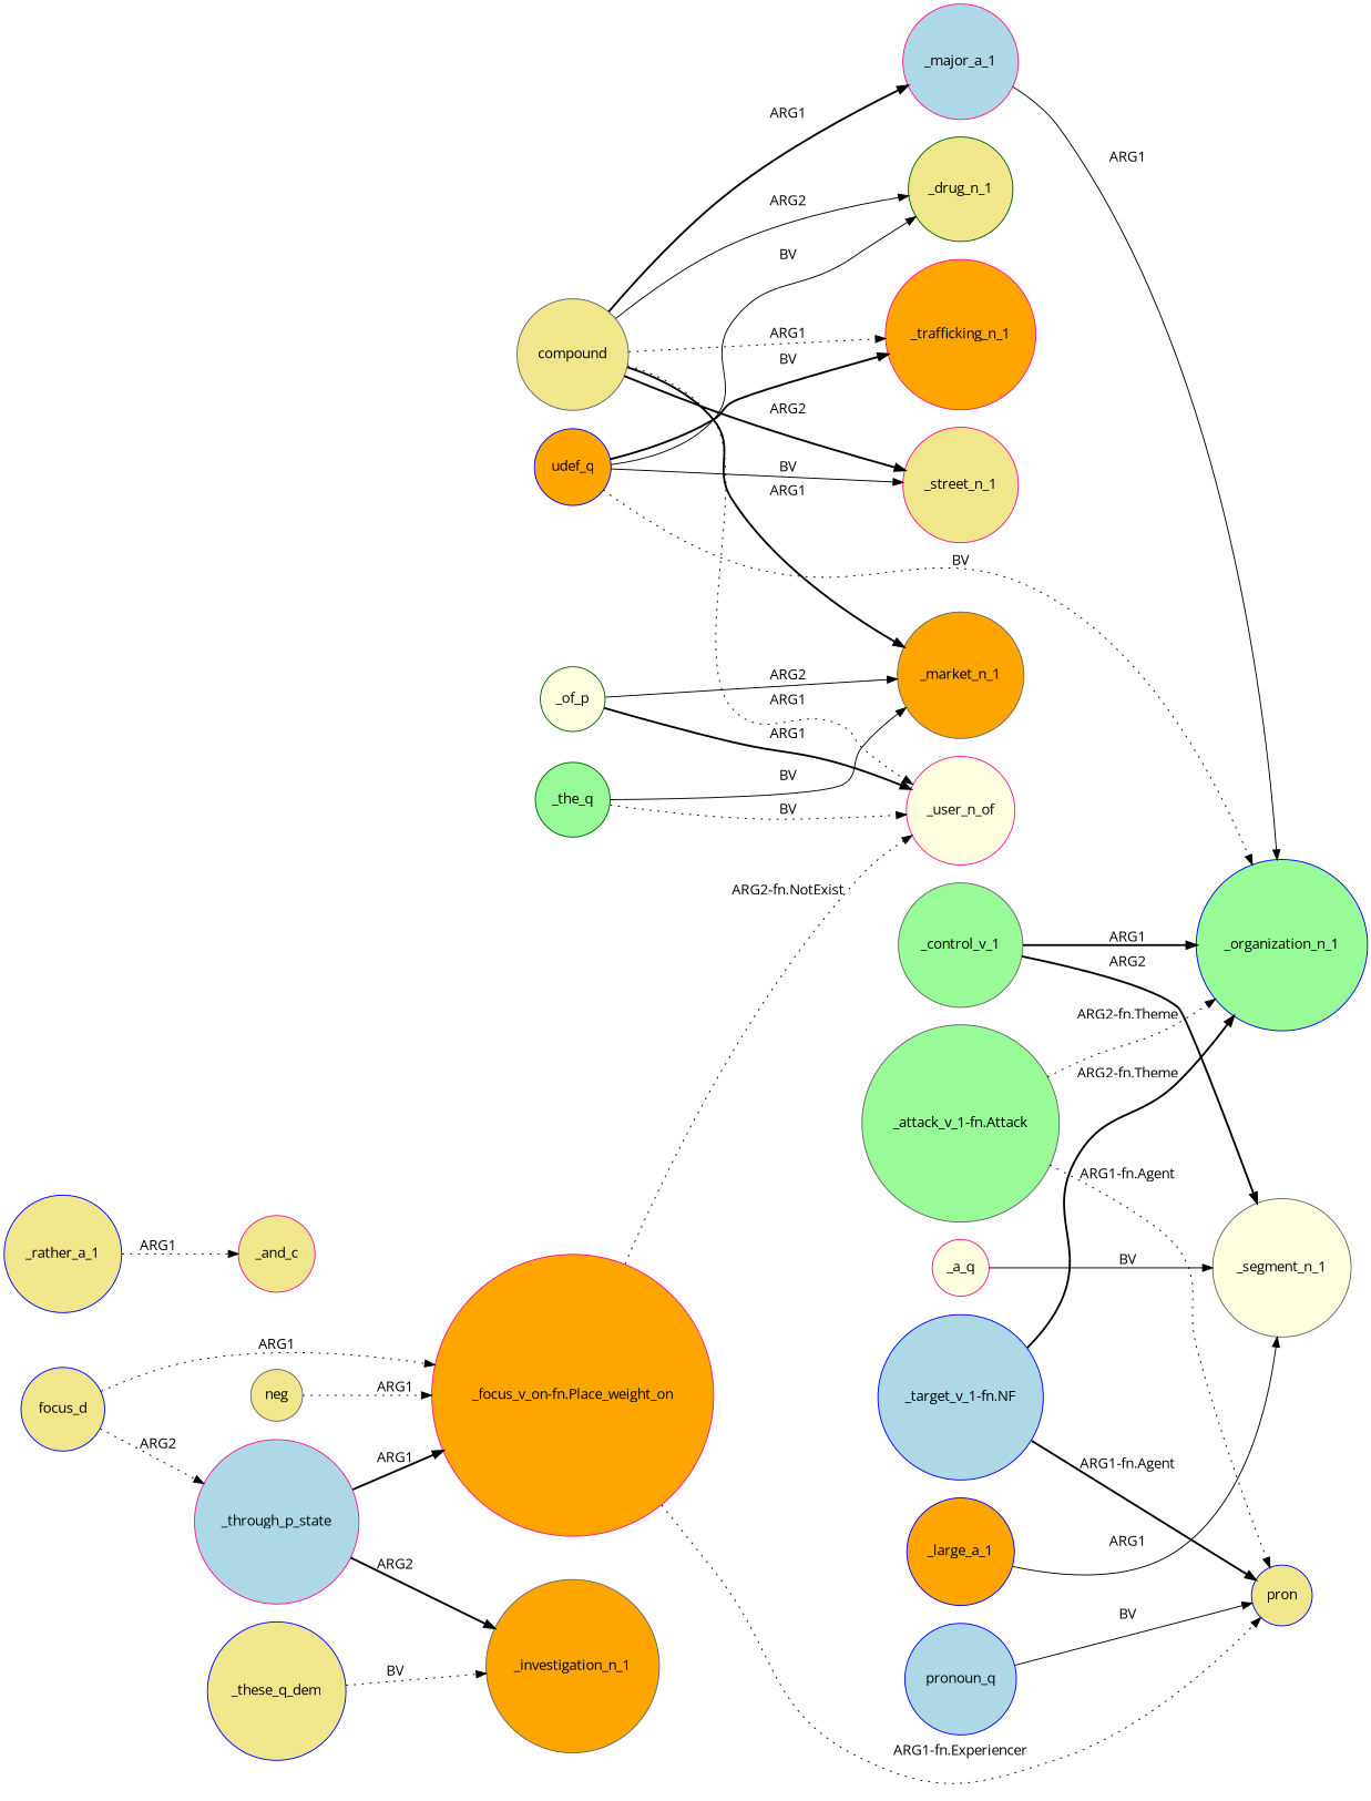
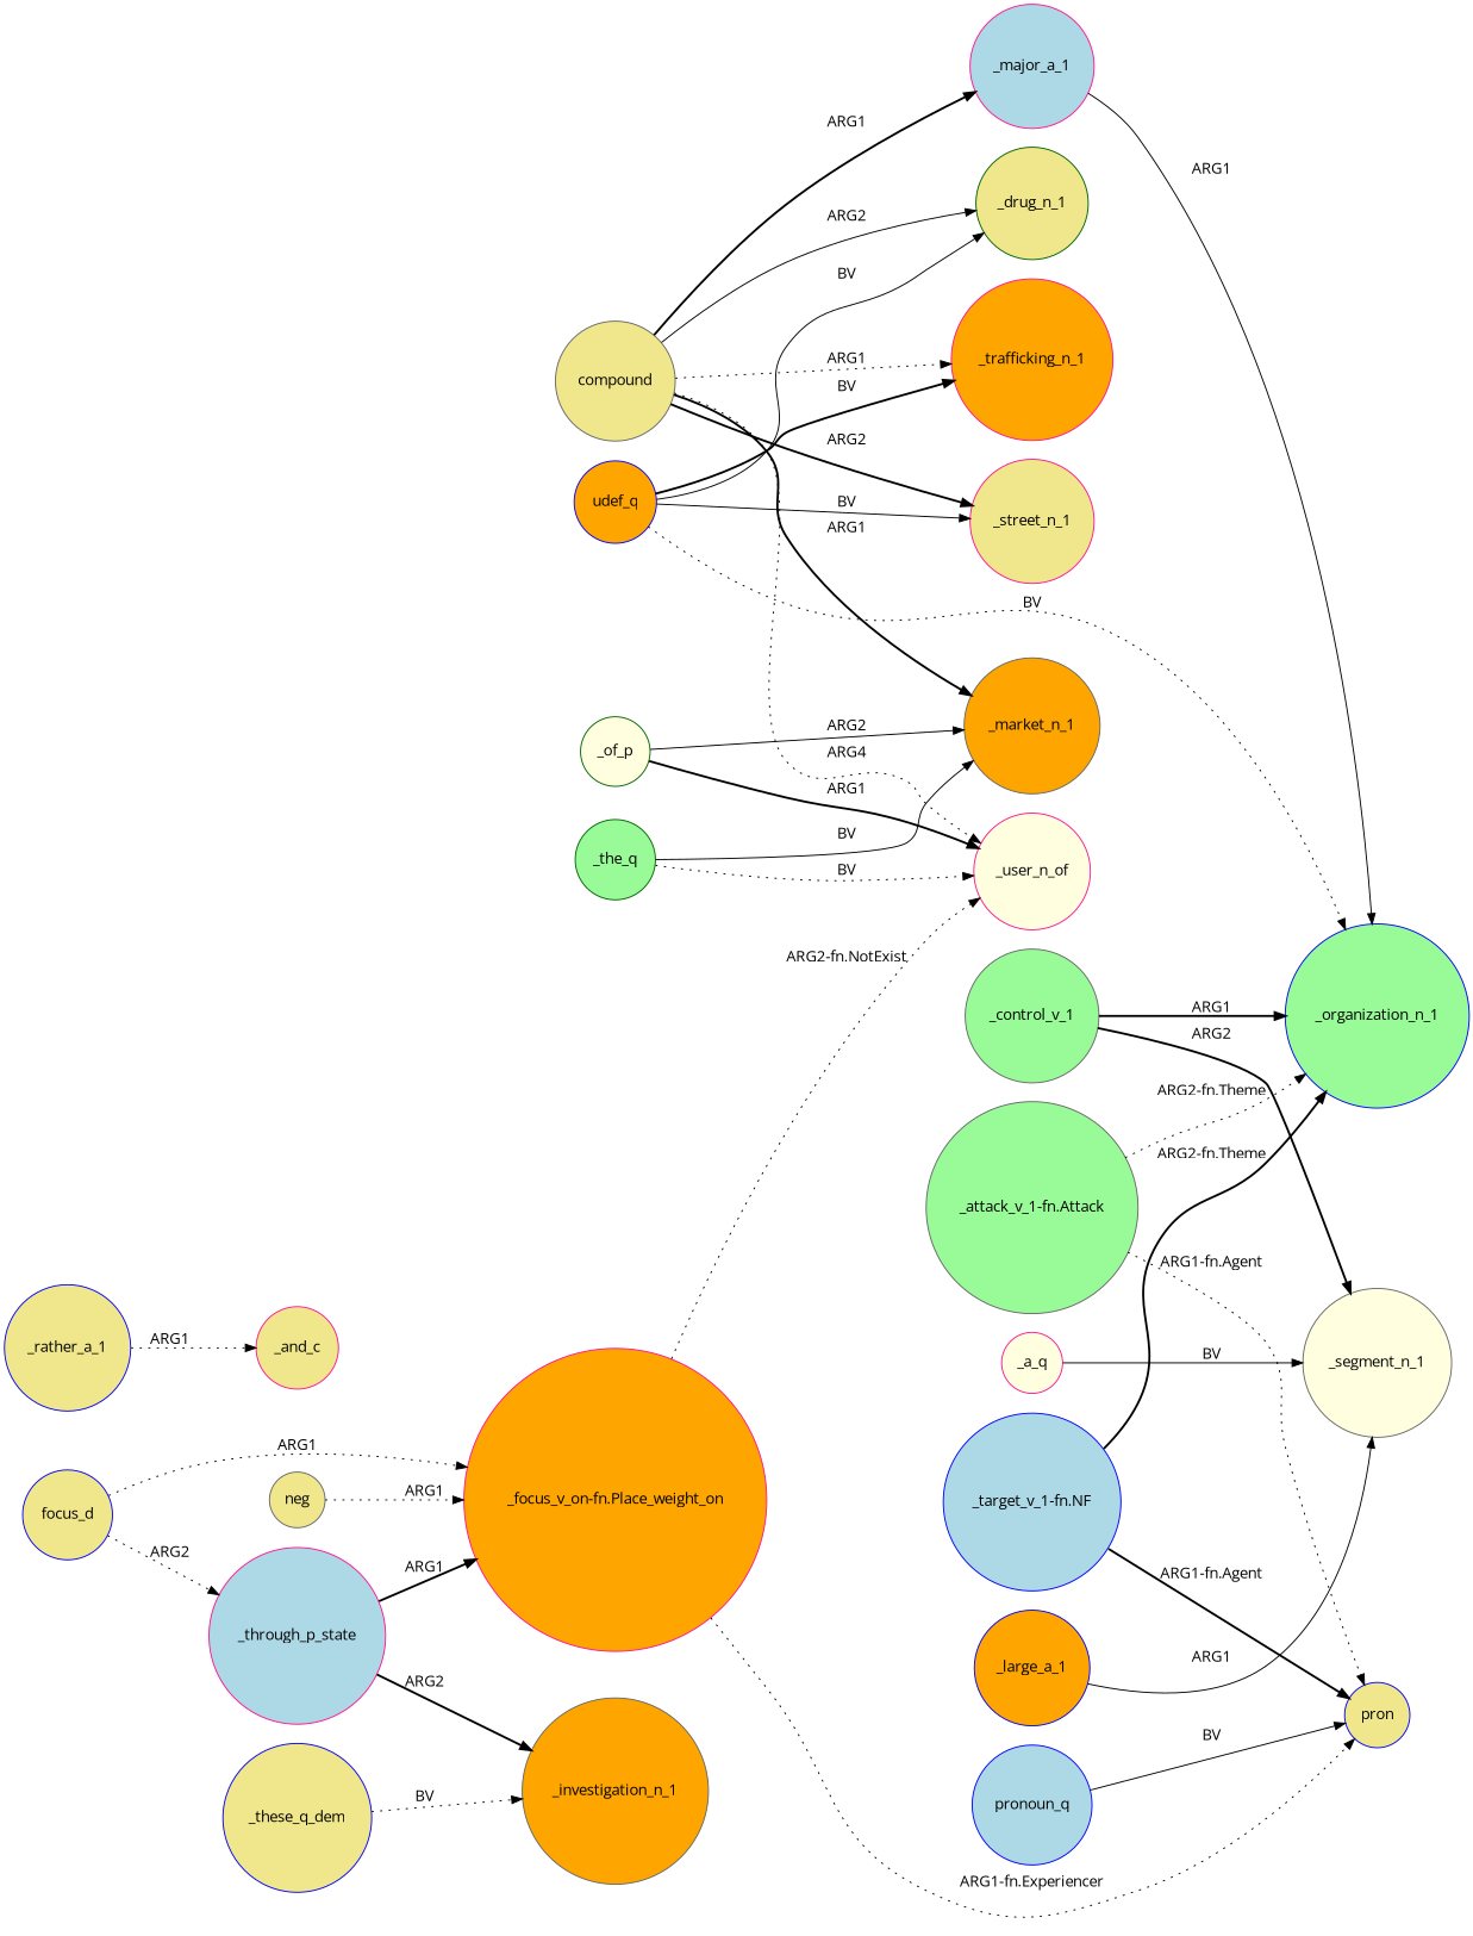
  digraph {
    fontname="Open Sans"
    rankdir=LR
    node [color=blue fillcolor=khaki fontname="Open Sans" shape=circle style=filled]
    edge [fontname="Open Sans" style=dotted]
    _through_p_state [color=deeppink fillcolor=lightblue]
    focus_d
    "_focus_v_on-fn.Place_weight_on" [color=deeppink fillcolor=orange]
    _investigation_n_1 [color=gray40 fillcolor=orange]
    _user_n_of [color=deeppink fillcolor=lightyellow]
    pron
    _control_v_1 [color=gray40 fillcolor=palegreen]
    _segment_n_1 [color=gray40 fillcolor=lightyellow]
    _organization_n_1 [fillcolor=palegreen]
    compound [color=gray40]
    _street_n_1 [color=deeppink]
    _drug_n_1 [color=darkgreen]
    _market_n_1 [color=gray40 fillcolor=orange]
    _trafficking_n_1 [color=deeppink fillcolor=orange]
    _major_a_1 [color=deeppink fillcolor=lightblue]
    _and_c [color=deeppink]
    _rather_a_1
    udef_q [fillcolor=orange]
    neg [color=gray40]
    _a_q [color=deeppink fillcolor=lightyellow]
    _of_p [color=darkgreen fillcolor=lightyellow]
    _large_a_1 [fillcolor=orange]
    pronoun_q [fillcolor=lightblue]
    "_attack_v_1-fn.Attack" [color=gray40 fillcolor=palegreen]
    "_target_v_1-fn.NF" [fillcolor=lightblue]
    _these_q_dem
    _the_q [color=darkgreen fillcolor=palegreen]
    _through_p_state -> "_focus_v_on-fn.Place_weight_on" [label=ARG1 style=bold]
    _through_p_state -> _investigation_n_1 [label=ARG2 style=bold]
    focus_d -> _through_p_state [label=ARG2]
    focus_d -> "_focus_v_on-fn.Place_weight_on" [label=ARG1]
    "_focus_v_on-fn.Place_weight_on" -> _user_n_of [label="ARG2-fn.NotExist"]
    "_focus_v_on-fn.Place_weight_on" -> pron [label="ARG1-fn.Experiencer"]
    _control_v_1 -> _segment_n_1 [label=ARG2 style=bold]
    _control_v_1 -> _organization_n_1 [label=ARG1 style=bold]
-   compound -> _user_n_of [label=ARG1]
+   compound -> _user_n_of [label=ARG4]
    compound -> _street_n_1 [label=ARG2 style=bold]
    compound -> _drug_n_1 [label=ARG2 style=solid]
    compound -> _market_n_1 [label=ARG1 style=bold]
    compound -> _trafficking_n_1 [label=ARG1]
    compound -> _major_a_1 [label=ARG1 style=bold]
    _major_a_1 -> _organization_n_1 [label=ARG1 style=solid]
    _rather_a_1 -> _and_c [label=ARG1]
    udef_q -> _organization_n_1 [label=BV]
    udef_q -> _street_n_1 [label=BV style=solid]
    udef_q -> _drug_n_1 [label=BV style=solid]
    udef_q -> _trafficking_n_1 [label=BV style=bold]
    neg -> "_focus_v_on-fn.Place_weight_on" [label=ARG1]
    _a_q -> _segment_n_1 [label=BV style=solid]
    _of_p -> _user_n_of [label=ARG1 style=bold]
    _of_p -> _market_n_1 [label=ARG2 style=solid]
    _large_a_1 -> _segment_n_1 [label=ARG1 style=solid]
    pronoun_q -> pron [label=BV style=solid]
    "_attack_v_1-fn.Attack" -> pron [label="ARG1-fn.Agent"]
    "_attack_v_1-fn.Attack" -> _organization_n_1 [label="ARG2-fn.Theme"]
    "_target_v_1-fn.NF" -> pron [label="ARG1-fn.Agent" style=bold]
    "_target_v_1-fn.NF" -> _organization_n_1 [label="ARG2-fn.Theme" style=bold]
    _these_q_dem -> _investigation_n_1 [label=BV]
    _the_q -> _user_n_of [label=BV]
    _the_q -> _market_n_1 [label=BV style=solid]
  }
